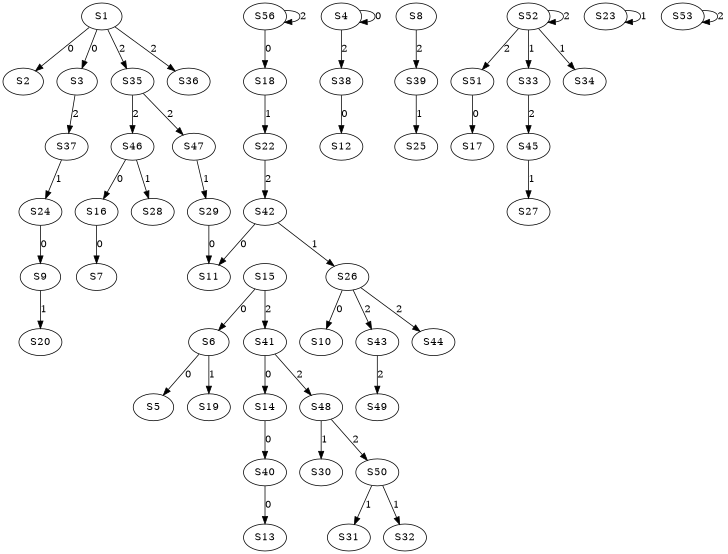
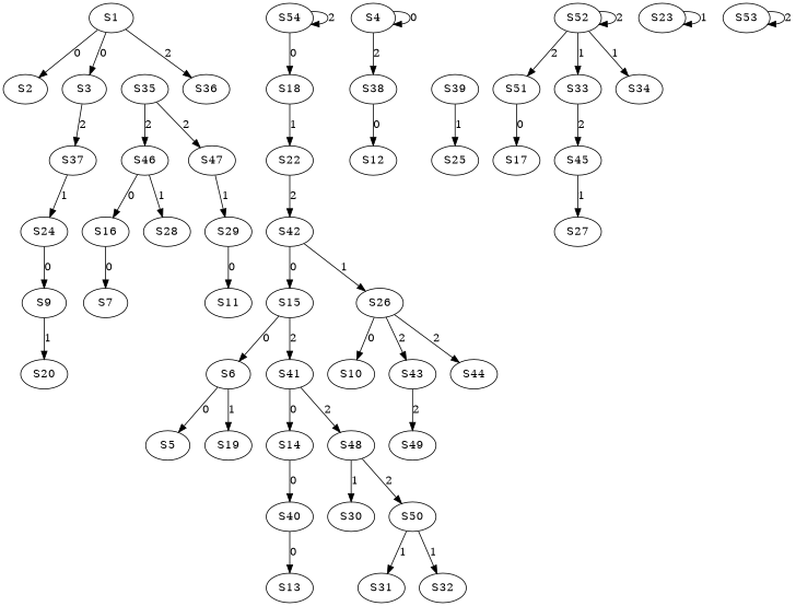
  strict digraph {
    S1
    S2
    S3
    S35
    S36
    S37
    S46
    S47
    S24
    S4
    S38
    S12
    S6
    S5
    S19
    S15
    S41
    S14
    S48
    S16
    S7
-   S8
    S39
    S25
    S9
    S20
    S26
    S10
    S43
    S44
    S49
    S29
    S11
    S40
    S13
    S30
    S50
    S42
    S28
    S51
    S17
-   S54 [label=S56]
+   S54
    S18
    S22
    S23
    S45
    S27
    S31
    S32
    S52
    S33
    S34
    S53
    S1 -> S2 [label=0]
    S1 -> S3 [label=0]
-   S1 -> S35 [label=2]
    S1 -> S36 [label=2]
    S3 -> S37 [label=2]
    S35 -> S46 [label=2]
    S35 -> S47 [label=2]
    S37 -> S24 [label=1]
    S46 -> S16 [label=0]
    S46 -> S28 [label=1]
    S47 -> S29 [label=1]
    S24 -> S9 [label=0]
    S4 -> S4 [label=0]
    S4 -> S38 [label=2]
    S38 -> S12 [label=0]
    S6 -> S5 [label=0]
    S6 -> S19 [label=1]
    S15 -> S6 [label=0]
    S15 -> S41 [label=2]
    S41 -> S14 [label=0]
    S41 -> S48 [label=2]
    S14 -> S40 [label=0]
    S48 -> S30 [label=1]
    S48 -> S50 [label=2]
    S16 -> S7 [label=0]
-   S8 -> S39 [label=2]
    S39 -> S25 [label=1]
    S9 -> S20 [label=1]
    S26 -> S10 [label=0]
    S26 -> S43 [label=2]
    S26 -> S44 [label=2]
    S43 -> S49 [label=2]
    S29 -> S11 [label=0]
    S40 -> S13 [label=0]
    S50 -> S31 [label=1]
    S50 -> S32 [label=1]
-   S42 -> S11 [label=0]
+   S42 -> S15 [label=0]
    S42 -> S26 [label=1]
    S51 -> S17 [label=0]
    S54 -> S54 [label=2]
    S54 -> S18 [label=0]
    S18 -> S22 [label=1]
    S22 -> S42 [label=2]
    S23 -> S23 [label=1]
    S45 -> S27 [label=1]
    S52 -> S51 [label=2]
    S52 -> S52 [label=2]
    S52 -> S33 [label=1]
    S52 -> S34 [label=1]
    S33 -> S45 [label=2]
    S53 -> S53 [label=2]
  }
